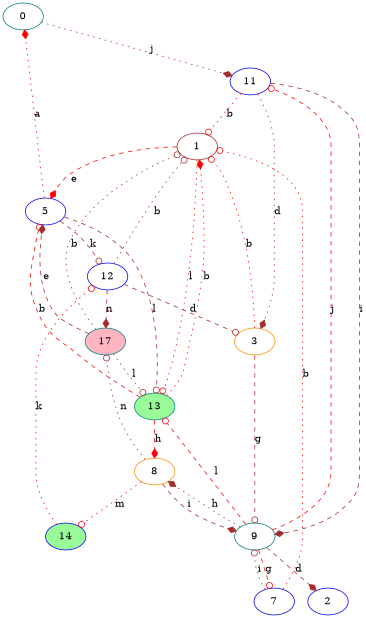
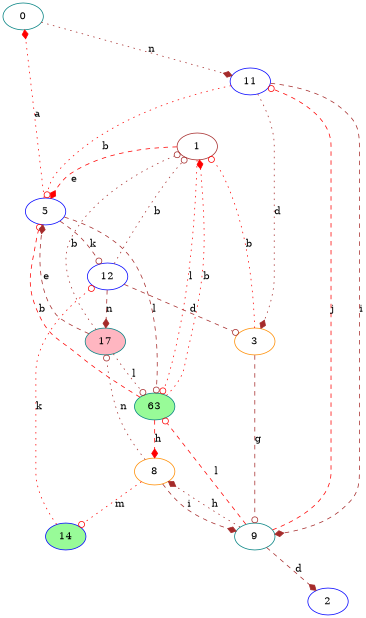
  strict digraph {
    node [color=blue fillcolor=white style=filled]
    edge [arrowhead=odot color=brown style=dotted]
    0 [color=teal]
    11
    1 [color=brown]
    3 [color=darkorange]
    9 [color=teal]
    5
-   13 [color=teal fillcolor=palegreen]
+   13 [color=teal fillcolor=palegreen label=63]
    12
    8 [color=darkorange]
-   7
    14 [fillcolor=palegreen]
    17 [color=teal fillcolor=lightpink]
    2
-   0 -> 11 [arrowhead=diamond label=j]
-   11 -> 1 [color=red label=b]
+   0 -> 11 [arrowhead=diamond label=n]
+   11 -> 5 [color=red label=b]
    11 -> 3 [arrowhead=diamond label=d]
    11 -> 9 [arrowhead=diamond label=i style=dashed]
    1 -> 5 [arrowhead=diamond color=red label=e style=dashed]
    1 -> 13 [color=red label=l]
    3 -> 1 [color=red label=b]
    3 -> 9 [label=g style=dashed]
    9 -> 11 [color=red label=j style=dashed]
    9 -> 13 [color=red label=l style=dashed]
    9 -> 8 [arrowhead=diamond label=h]
-   9 -> 7 [color=red label=g style=dashed]
    9 -> 2 [arrowhead=diamond label=d style=dashed]
    5 -> 0 [arrowhead=diamond color=red label=a]
    5 -> 13 [label=l style=dashed]
    5 -> 12 [label=k style=dashed]
    13 -> 1 [arrowhead=diamond color=red label=b]
    13 -> 5 [color=red label=b style=dashed]
    13 -> 8 [arrowhead=diamond color=red label=h style=dashed]
    12 -> 1 [label=b]
    12 -> 3 [label=d style=dashed]
    12 -> 17 [arrowhead=diamond label=n style=dashed]
    8 -> 9 [arrowhead=diamond label=i style=dashed]
    8 -> 14 [color=red label=m]
    8 -> 17 [label=n]
-   7 -> 1 [color=red label=b]
-   7 -> 9 [label=i]
    14 -> 12 [color=red label=k]
    17 -> 1 [label=b]
    17 -> 5 [arrowhead=diamond label=e style=dashed]
    17 -> 13 [label=l]
  }
